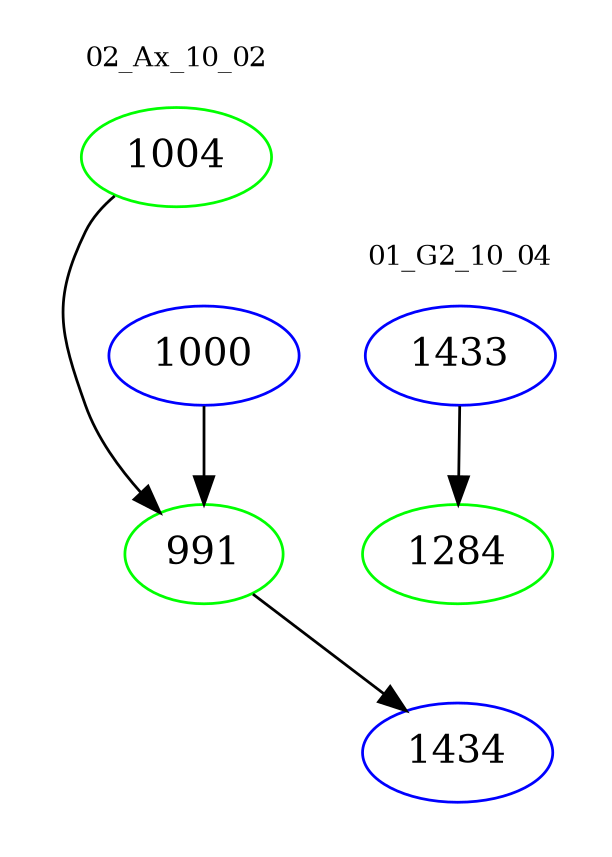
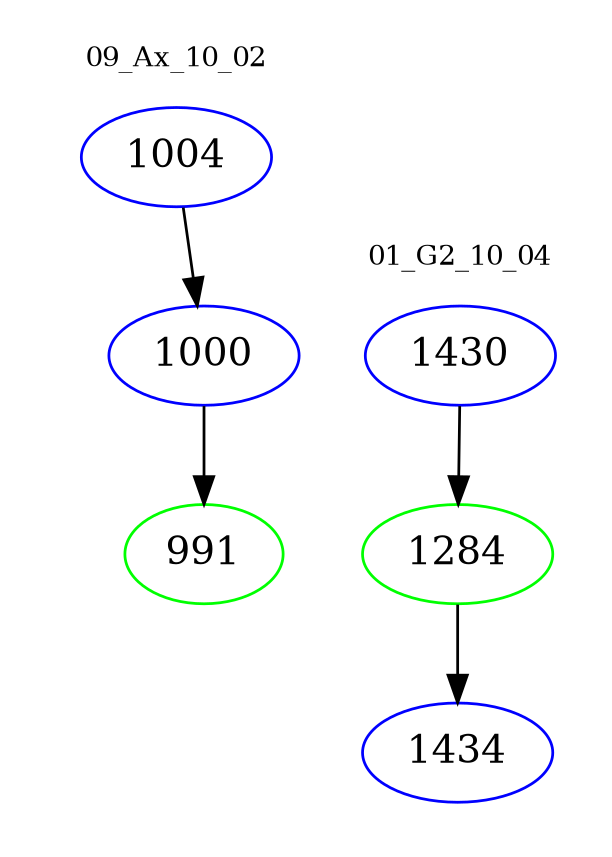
  digraph {
    node [color=blue]
    edge [color=black]
-   n1 [color=green label=1004]
+   n1 [label=1004]
    n2 [color=green label=991]
    n3 [label=1000]
-   n4 [label=1433]
+   n4 [label=1430]
    n5 [color=green label=1284]
    n6 [label=1434]
    subgraph cluster_1 {
      color=white
      fontsize=10
-     label="02_Ax_10_02"
+     label="09_Ax_10_02"
      n1
      n2
      n3
    }
    subgraph cluster_2 {
      color=white
      fontsize=10
      label="01_G2_10_04"
      n4
      n5
      n6
    }
-   n1 -> n2
+   n1 -> n3
    n3 -> n2
    n4 -> n5
-   n2 -> n6
+   n5 -> n6
  }
